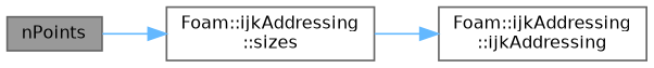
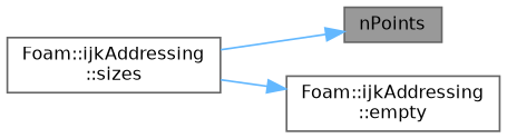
  digraph {
    rankdir=LR
    node [color=grey40 fillcolor=white fontname=Helvetica fontsize=10 shape=box style=filled]
    edge [color=steelblue1 fontname=Helvetica fontsize=10 labelfontname=Helvetica labelfontsize=10 style=solid]
    n1 [color=gray40 fillcolor=grey60 fontcolor=black height=0.2 label=nPoints width=0.4]
    n2 [height=0.2 label="Foam::ijkAddressing\l::sizes" width=0.4]
-   n3 [height=0.2 label="Foam::ijkAddressing\l::ijkAddressing" width=0.4]
-   n1 -> n2
+   n3 [height=0.2 label="Foam::ijkAddressing\l::empty" width=0.4]
+   n2 -> n1
    n2 -> n3
  }
